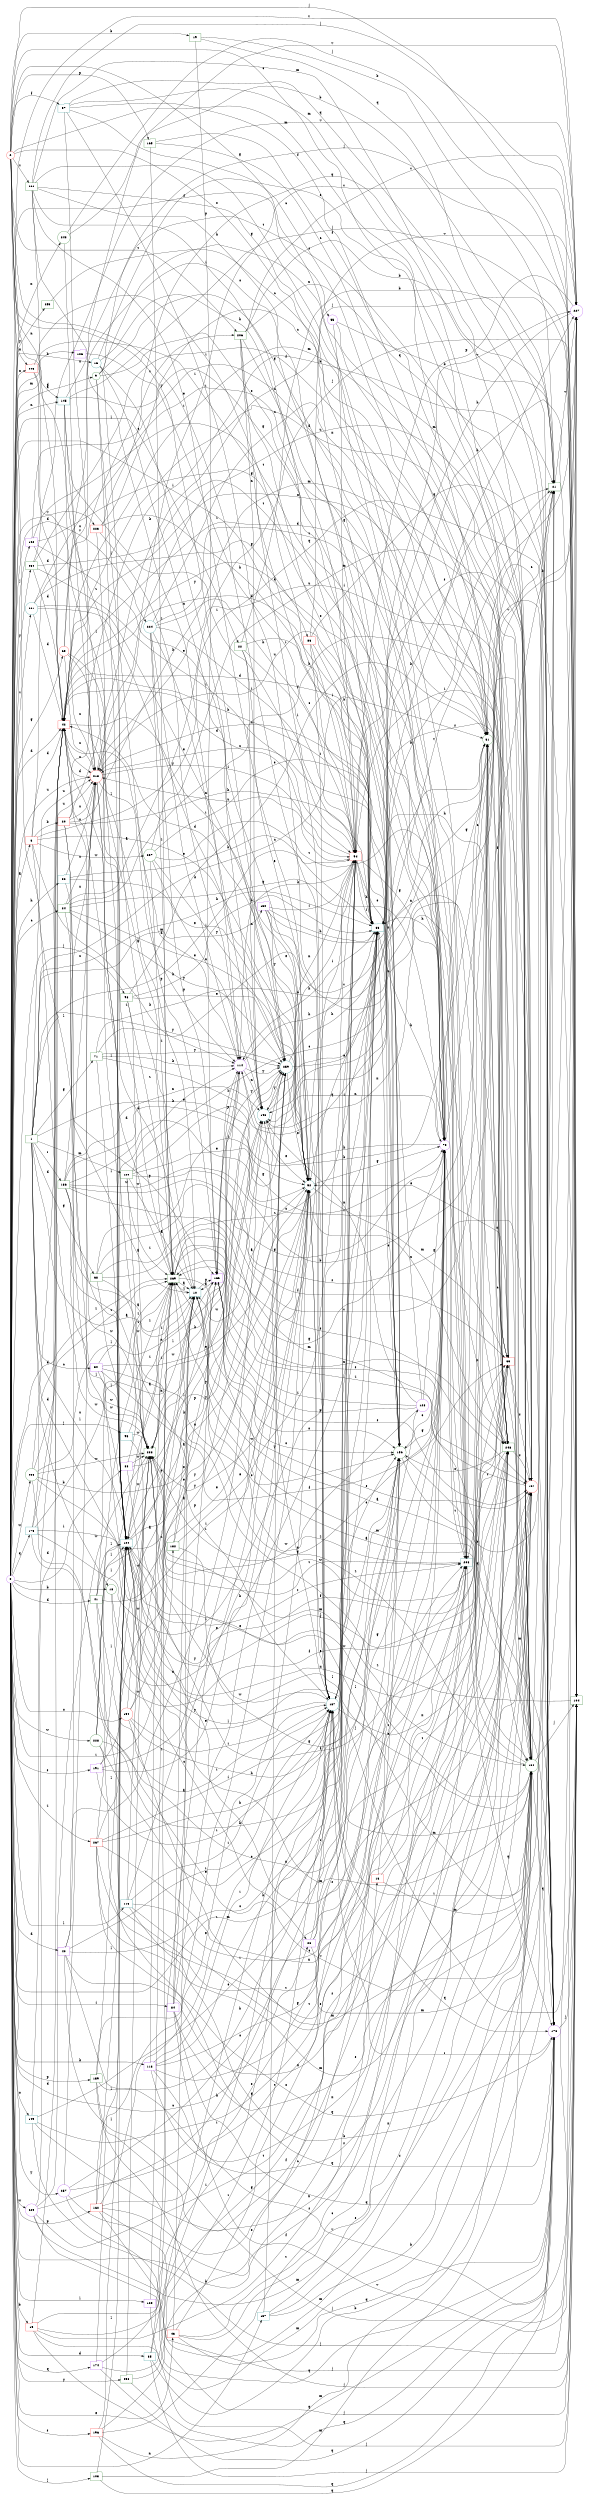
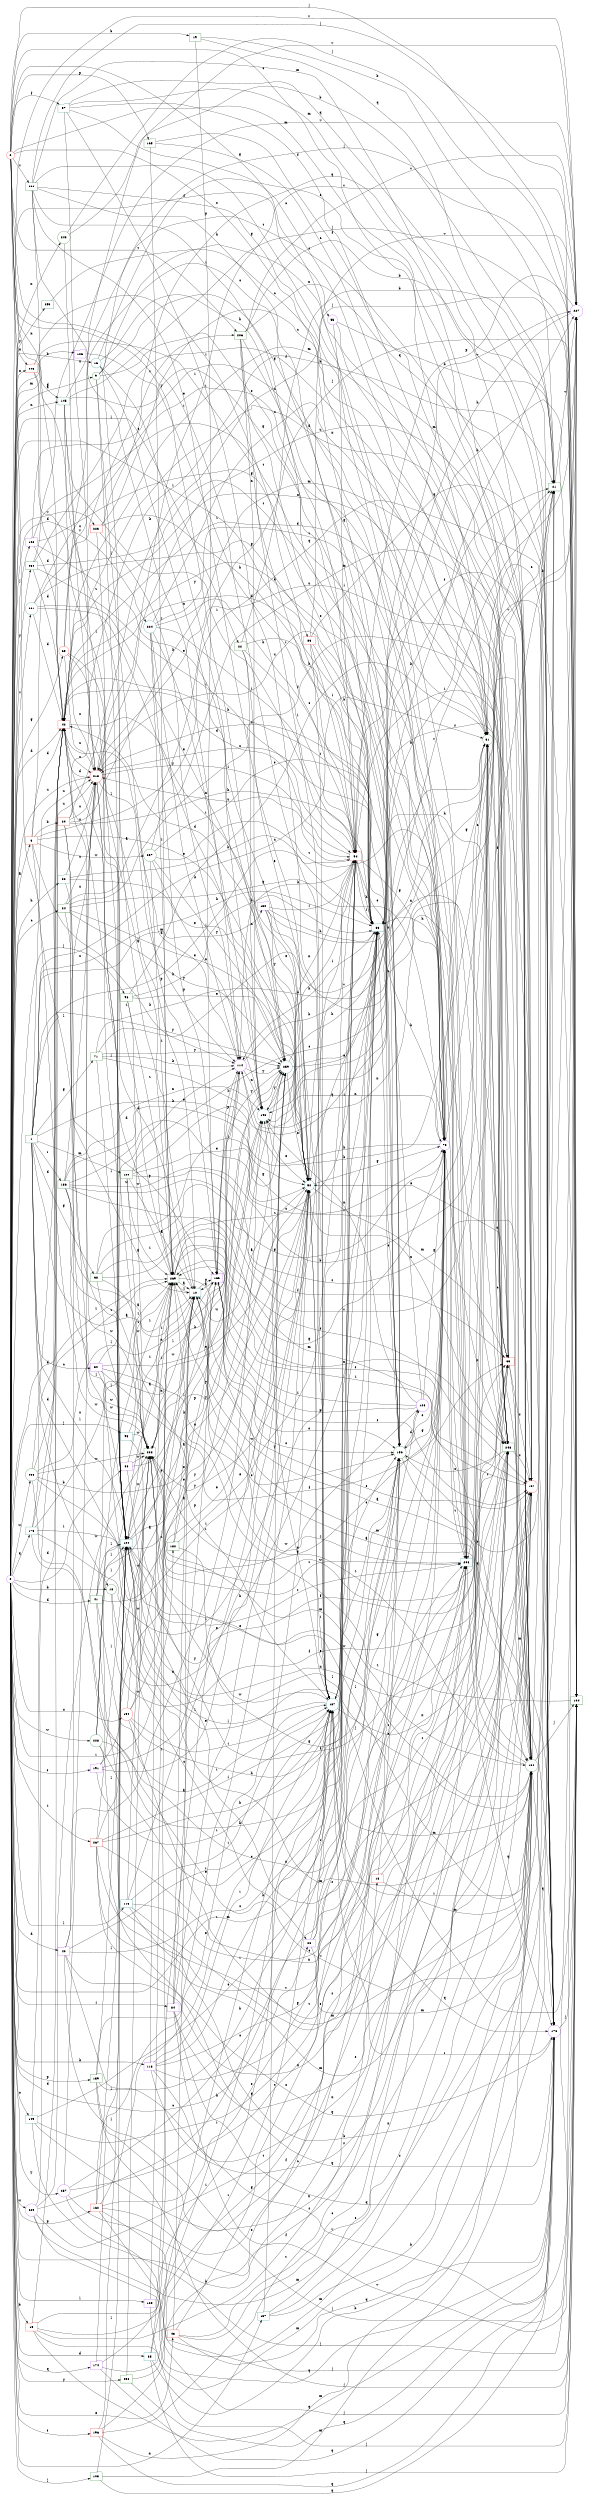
  strict digraph {
    rankdir=LR
    node [color=darkgreen shape=folder]
    0 [color=purple shape=circle]
    3 [color=red shape=box]
    9 [shape=circle]
    13 [color=red]
    15 [color=red]
    16 [color=teal shape=circle]
    18 [shape=circle]
    22
    24
    26 [color=purple shape=box]
    35 [color=teal shape=box]
    40 [color=purple]
    41 [shape=box]
    42 [color=red shape=box]
    43 [color=red shape=box]
    55 [color=purple shape=circle]
    65 [color=red shape=circle]
    82 [color=teal]
    84 [color=purple]
    86 [color=red shape=box]
    88 [color=purple]
    94 [color=red]
    95 [color=teal shape=box]
    98 [shape=box]
    102 [color=purple]
    103
    113 [color=purple]
    115 [color=teal shape=box]
    123 [color=purple shape=box]
    126 [color=purple]
    128 [color=purple shape=circle]
    137 [color=teal]
    145 [color=teal shape=box]
    149 [color=teal shape=box]
    154 [color=red shape=circle]
    159
    162 [color=red]
    174 [color=purple]
    175 [color=teal shape=box]
    182
    191 [color=purple]
    196 [color=red shape=box]
    n43 [color=teal label=201 shape=circle]
    218 [color=red shape=circle]
    223 [color=red shape=box]
    224 [color=teal shape=circle]
    227 [color=purple shape=circle]
    228 [shape=circle]
    229 [color=purple shape=circle]
    236 [shape=circle]
    243 [shape=circle]
    246 [color=red]
    253 [shape=box]
    254 [shape=box]
    256
    257 [color=purple shape=circle]
    267 [color=red shape=box]
    269 [shape=box]
    52 [color=teal shape=circle]
    206 [shape=box]
    20 [color=red shape=box]
    114 [color=purple shape=circle]
    176 [color=purple shape=circle]
    237 [shape=circle]
    238
    124 [color=teal shape=box]
    73 [color=purple shape=circle]
    104
    156 [shape=circle]
    166 [color=purple]
    248
    134 [shape=circle]
    208 [color=teal shape=box]
    63 [color=red shape=box]
    83 [color=teal]
    259 [color=teal shape=circle]
    197 [color=red shape=circle]
    146 [color=teal shape=circle]
    21
    10 [color=teal]
    187 [color=teal shape=circle]
    31 [shape=circle]
    1
    30 [color=purple shape=box]
    68 [shape=box]
    71
    129 [shape=box]
    130 [color=purple]
    186 [shape=box]
    2 [color=red shape=circle]
    19 [shape=box]
    57 [color=teal]
    165
    204 [shape=box]
    0 -> 3 [label=a]
    0 -> 9 [label=a]
    0 -> 13 [label=b]
    0 -> 15 [label=b]
    0 -> 16 [label=b]
    0 -> 18 [label=b]
    0 -> 22 [label=c]
    0 -> 24 [label=c]
    0 -> 26 [label=c]
    0 -> 35 [label=d]
    0 -> 40 [label=d]
    0 -> 41 [label=d]
    0 -> 42 [label=d]
    0 -> 43 [label=e]
    0 -> 55 [label=f]
    0 -> 65 [label=g]
    0 -> 82 [label=h]
    0 -> 84 [label=i]
    0 -> 86 [label=i]
    0 -> 88 [label=i]
    0 -> 94 [label=i]
    0 -> 95 [label=j]
    0 -> 98 [label=j]
    0 -> 102 [label=j]
    0 -> 103 [label=j]
    0 -> 113 [label=k]
    0 -> 115 [label=l]
    0 -> 123 [label=l]
    0 -> 126 [label=m]
    0 -> 128 [label=m]
    0 -> 137 [label=n]
    0 -> 145 [label=n]
    0 -> 149 [label=o]
    0 -> 154 [label=o]
    0 -> 159 [label=p]
    0 -> 162 [label=p]
    0 -> 174 [label=q]
    0 -> 175 [label=q]
    0 -> 182 [label=r]
    0 -> 191 [label=s]
    0 -> 196 [label=s]
    0 -> n43 [label=t]
    0 -> 218 [label=u]
    0 -> 223 [label=v]
    0 -> 224 [label=v]
    0 -> 227 [label=v]
    0 -> 228 [label=w]
    0 -> 229 [label=w]
    0 -> 236 [label=w]
    0 -> 243 [label=x]
    0 -> 246 [label=x]
    0 -> 253 [label=y]
    0 -> 254 [label=y]
    0 -> 256 [label=y]
    0 -> 257 [label=y]
    0 -> 267 [label=z]
    0 -> 269 [label=z]
    3 -> 42 [label=d]
    3 -> 52 [label=e]
    3 -> 206 [label=t]
    3 -> 20 [label=b]
    3 -> 114 [label=k]
    3 -> 176 [label=q]
    3 -> 237 [label=w]
    3 -> 238 [label=w]
    9 -> 124 [label=l]
    9 -> 73 [label=g]
    9 -> 104 [label=j]
    9 -> 156 [label=o]
    9 -> 166 [label=p]
    9 -> 248 [label=x]
    13 -> 156 [label=o]
    13 -> 134 [label=m]
    13 -> 208 [label=t]
    15 -> 42 [label=d]
    15 -> 94 [label=i]
    15 -> 176 [label=q]
    15 -> 73 [label=g]
    15 -> 134 [label=m]
    15 -> 63 [label=f]
    16 -> 124 [label=l]
    16 -> 83 [label=h]
    16 -> 259 [label=y]
    16 -> 197 [label=s]
    16 -> 146 [label=n]
    18 -> 63 [label=f]
    18 -> 83 [label=h]
    22 -> 94 [label=i]
    22 -> 52 [label=e]
    22 -> 83 [label=h]
    22 -> 146 [label=n]
    22 -> 21 [label=b]
    24 -> 218 [label=u]
    24 -> 52 [label=e]
    24 -> 73 [label=g]
    24 -> 104 [label=j]
    24 -> 63 [label=f]
    24 -> 259 [label=y]
    24 -> 10 [label=a]
    26 -> 73 [label=g]
    26 -> 134 [label=m]
    26 -> 208 [label=t]
    26 -> 187 [label=r]
    35 -> 269 [label=z]
    35 -> 104 [label=j]
    35 -> 21 [label=b]
    35 -> 187 [label=r]
    40 -> 218 [label=u]
    40 -> 227 [label=v]
    40 -> 104 [label=j]
    40 -> 156 [label=o]
    40 -> 248 [label=x]
    40 -> 146 [label=n]
    40 -> 187 [label=r]
    41 -> 269 [label=z]
    41 -> 124 [label=l]
    41 -> 166 [label=p]
    41 -> 208 [label=t]
    41 -> 259 [label=y]
    41 -> 187 [label=r]
    42 -> 218 [label=u]
    42 -> 238 [label=w]
    42 -> 248 [label=x]
    42 -> 134 [label=m]
    42 -> 83 [label=h]
    42 -> 187 [label=r]
    43 -> 176 [label=q]
    43 -> 156 [label=o]
    43 -> 197 [label=s]
    43 -> 10 [label=a]
    43 -> 31 [label=c]
    55 -> 94 [label=i]
    55 -> 134 [label=m]
    55 -> 21 [label=b]
    65 -> 218 [label=u]
    65 -> 269 [label=z]
    65 -> 156 [label=o]
    65 -> 197 [label=s]
    65 -> 10 [label=a]
    82 -> 218 [label=u]
    82 -> 52 [label=e]
    82 -> 238 [label=w]
    82 -> 83 [label=h]
    84 -> 227 [label=v]
    84 -> 52 [label=e]
    84 -> 176 [label=q]
    84 -> 166 [label=p]
    84 -> 197 [label=s]
    84 -> 10 [label=a]
    86 -> 94 [label=i]
    86 -> 227 [label=v]
    86 -> 176 [label=q]
    86 -> 83 [label=h]
    86 -> 187 [label=r]
    88 -> 269 [label=z]
    88 -> 238 [label=w]
    88 -> 259 [label=y]
    88 -> 197 [label=s]
    94 -> 42 [label=d]
    94 -> 218 [label=u]
    94 -> 114 [label=k]
    94 -> 238 [label=w]
    94 -> 73 [label=g]
    94 -> 156 [label=o]
    94 -> 83 [label=h]
    94 -> 197 [label=s]
    94 -> 146 [label=n]
    94 -> 187 [label=r]
    95 -> 269 [label=z]
    95 -> 238 [label=w]
    95 -> 63 [label=f]
    98 -> 269 [label=z]
    98 -> 52 [label=e]
    98 -> 238 [label=w]
    98 -> 83 [label=h]
    98 -> 31 [label=c]
    102 -> 42 [label=d]
    102 -> 52 [label=e]
    102 -> 73 [label=g]
    102 -> 208 [label=t]
    102 -> 31 [label=c]
    103 -> 176 [label=q]
    103 -> 124 [label=l]
    103 -> 134 [label=m]
    113 -> 269 [label=z]
    113 -> 73 [label=g]
    113 -> 248 [label=x]
    113 -> 208 [label=t]
    113 -> 83 [label=h]
    113 -> 197 [label=s]
    113 -> 187 [label=r]
    115 -> 52 [label=e]
    115 -> 238 [label=w]
    115 -> 197 [label=s]
    115 -> 21 [label=b]
    115 -> 187 [label=r]
    115 -> 31 [label=c]
    123 -> 269 [label=z]
    123 -> 104 [label=j]
    126 -> 94 [label=i]
    128 -> 42 [label=d]
    128 -> 269 [label=z]
    128 -> 238 [label=w]
    128 -> 73 [label=g]
    128 -> 166 [label=p]
    128 -> 146 [label=n]
    137 -> 248 [label=x]
    137 -> 259 [label=y]
    137 -> 197 [label=s]
    137 -> 21 [label=b]
    145 -> 94 [label=i]
    145 -> 218 [label=u]
    145 -> 227 [label=v]
    145 -> 124 [label=l]
    145 -> 73 [label=g]
    145 -> 104 [label=j]
    149 -> 42 [label=d]
    149 -> 73 [label=g]
    149 -> 104 [label=j]
    149 -> 156 [label=o]
    149 -> 63 [label=f]
    154 -> 52 [label=e]
    154 -> 114 [label=k]
    154 -> 238 [label=w]
    154 -> 134 [label=m]
    154 -> 83 [label=h]
    154 -> 187 [label=r]
    159 -> 52 [label=e]
    159 -> 124 [label=l]
    159 -> 104 [label=j]
    159 -> 248 [label=x]
    159 -> 83 [label=h]
    162 -> 52 [label=e]
    162 -> 124 [label=l]
    162 -> 104 [label=j]
    162 -> 156 [label=o]
    162 -> 134 [label=m]
    162 -> 187 [label=r]
    162 -> 31 [label=c]
    174 -> 176 [label=q]
    174 -> 124 [label=l]
-   174 -> 259 [label=y]
+   174 -> 259 [label=l]
    174 -> 187 [label=r]
    175 -> 42 [label=d]
    175 -> 94 [label=i]
    175 -> 218 [label=u]
    175 -> 52 [label=e]
    175 -> 248 [label=x]
    175 -> 146 [label=n]
    182 -> 52 [label=e]
    182 -> 73 [label=g]
    182 -> 166 [label=p]
    182 -> 10 [label=a]
    191 -> 52 [label=e]
    191 -> 124 [label=l]
    191 -> 259 [label=y]
    191 -> 10 [label=a]
    191 -> 187 [label=r]
    196 -> 176 [label=q]
    196 -> 124 [label=l]
    196 -> 156 [label=o]
    196 -> 134 [label=m]
    196 -> 208 [label=t]
    n43 -> 42 [label=d]
    n43 -> 52 [label=e]
    n43 -> 73 [label=g]
    n43 -> 259 [label=y]
    n43 -> 31 [label=c]
    218 -> 42 [label=d]
    218 -> 94 [label=i]
    218 -> 227 [label=v]
    218 -> 114 [label=k]
    218 -> 238 [label=w]
    218 -> 124 [label=l]
    223 -> 114 [label=k]
    223 -> 176 [label=q]
    223 -> 124 [label=l]
    223 -> 83 [label=h]
    223 -> 31 [label=c]
    224 -> 94 [label=i]
    224 -> 269 [label=z]
    224 -> 114 [label=k]
    224 -> 166 [label=p]
    224 -> 248 [label=x]
    224 -> 208 [label=t]
    224 -> 83 [label=h]
    224 -> 146 [label=n]
    227 -> 94 [label=p]
    227 -> 124 [label=l]
    227 -> 83 [label=h]
    228 -> 269 [label=z]
    228 -> 176 [label=q]
    228 -> 124 [label=l]
    228 -> 156 [label=o]
    228 -> 83 [label=h]
    228 -> 10 [label=a]
    229 -> 42 [label=d]
    229 -> 176 [label=q]
    229 -> 238 [label=w]
    229 -> 134 [label=m]
    229 -> 208 [label=t]
    229 -> 83 [label=h]
    236 -> 42 [label=d]
    236 -> 94 [label=i]
    236 -> 227 [label=v]
    236 -> 269 [label=z]
    236 -> 52 [label=e]
    236 -> 238 [label=w]
    236 -> 146 [label=n]
    243 -> 218 [label=u]
    243 -> 104 [label=j]
    243 -> 21 [label=b]
    246 -> 42 [label=d]
    246 -> 94 [label=i]
    246 -> 10 [label=a]
    253 -> 31 [label=c]
    254 -> 42 [label=d]
    254 -> 94 [label=i]
    254 -> 227 [label=v]
    254 -> 208 [label=t]
    254 -> 63 [label=f]
    256 -> 176 [label=q]
    256 -> 238 [label=w]
    256 -> 187 [label=r]
    257 -> 218 [label=u]
    257 -> 104 [label=j]
    257 -> 156 [label=o]
    257 -> 208 [label=t]
    257 -> 197 [label=s]
    267 -> 94 [label=i]
    267 -> 176 [label=q]
    267 -> 124 [label=l]
    267 -> 248 [label=x]
    267 -> 134 [label=m]
    267 -> 83 [label=h]
    267 -> 259 [label=y]
    267 -> 197 [label=s]
    269 -> 42 [label=d]
    269 -> 73 [label=g]
    269 -> 156 [label=o]
    269 -> 248 [label=x]
    269 -> 197 [label=s]
    269 -> 10 [label=a]
    52 -> 42 [label=d]
    52 -> 94 [label=i]
    52 -> 73 [label=g]
    52 -> 248 [label=x]
    52 -> 134 [label=m]
    52 -> 10 [label=a]
    52 -> 187 [label=r]
    206 -> 227 [label=v]
    206 -> 176 [label=q]
    206 -> 73 [label=g]
    206 -> 156 [label=o]
    206 -> 146 [label=n]
    206 -> 21 [label=b]
    206 -> 187 [label=r]
    20 -> 218 [label=u]
    20 -> 124 [label=l]
    20 -> 104 [label=j]
    20 -> 166 [label=p]
    20 -> 134 [label=m]
    20 -> 83 [label=h]
    20 -> 21 [label=b]
    114 -> 42 [label=d]
    114 -> 124 [label=l]
    114 -> 166 [label=p]
    114 -> 248 [label=x]
    114 -> 83 [label=h]
    114 -> 259 [label=y]
    114 -> 146 [label=n]
    176 -> 104 [label=j]
    176 -> 146 [label=n]
    176 -> 10 [label=a]
    176 -> 187 [label=r]
    237 -> 269 [label=z]
    237 -> 156 [label=o]
    237 -> 134 [label=m]
    237 -> 208 [label=t]
    237 -> 259 [label=y]
    237 -> 146 [label=n]
    238 -> 269 [label=z]
    238 -> 114 [label=k]
    238 -> 73 [label=g]
    238 -> 208 [label=t]
    124 -> 238 [label=w]
    124 -> 104 [label=j]
    124 -> 248 [label=x]
    124 -> 208 [label=t]
    124 -> 63 [label=f]
    124 -> 259 [label=y]
    124 -> 146 [label=n]
    73 -> 218 [label=u]
    73 -> 227 [label=v]
    73 -> 114 [label=k]
    73 -> 156 [label=o]
    73 -> 248 [label=x]
    73 -> 208 [label=t]
    73 -> 83 [label=h]
    73 -> 146 [label=n]
    104 -> 269 [label=z]
    104 -> 83 [label=h]
    104 -> 31 [label=c]
-   156 -> 42 [label=d]
+   156 -> 128 [label=d]
    156 -> 218 [label=u]
    156 -> 176 [label=q]
    156 -> 73 [label=g]
    156 -> 21 [label=b]
    166 -> 114 [label=k]
    166 -> 124 [label=l]
    166 -> 156 [label=o]
    166 -> 134 [label=m]
    166 -> 259 [label=y]
    166 -> 197 [label=s]
    166 -> 10 [label=a]
    248 -> 42 [label=d]
    248 -> 156 [label=o]
    248 -> 208 [label=t]
    248 -> 83 [label=h]
    248 -> 197 [label=s]
    248 -> 31 [label=c]
    134 -> 42 [label=d]
    134 -> 94 [label=i]
    134 -> 269 [label=z]
    134 -> 176 [label=q]
    134 -> 238 [label=w]
    134 -> 124 [label=l]
    134 -> 104 [label=j]
    134 -> 21 [label=b]
    134 -> 10 [label=a]
    134 -> 187 [label=r]
    208 -> 42 [label=d]
    208 -> 269 [label=z]
    208 -> 176 [label=q]
    208 -> 83 [label=h]
    208 -> 31 [label=c]
    63 -> 218 [label=u]
    63 -> 52 [label=e]
-   63 -> 124 [label=l]
    63 -> 134 [label=m]
    63 -> 197 [label=s]
    63 -> 146 [label=n]
    83 -> 94 [label=i]
    83 -> 218 [label=u]
    83 -> 227 [label=v]
    83 -> 269 [label=z]
    83 -> 52 [label=e]
    83 -> 114 [label=k]
    83 -> 156 [label=o]
    83 -> 197 [label=s]
    259 -> 227 [label=v]
    259 -> 52 [label=e]
    259 -> 238 [label=w]
    259 -> 83 [label=h]
    197 -> 218 [label=u]
    197 -> 269 [label=z]
    146 -> 52 [label=e]
    146 -> 259 [label=y]
    146 -> 21 [label=b]
    21 -> 227 [label=v]
    10 -> 42 [label=d]
    10 -> 269 [label=z]
    10 -> 238 [label=w]
    10 -> 166 [label=p]
    10 -> 197 [label=s]
    187 -> 94 [label=i]
    187 -> 52 [label=e]
    187 -> 176 [label=q]
    187 -> 238 [label=w]
    187 -> 124 [label=l]
    187 -> 156 [label=o]
    187 -> 248 [label=x]
    187 -> 134 [label=m]
    187 -> 146 [label=n]
    31 -> 238 [label=w]
    31 -> 73 [label=g]
    31 -> 248 [label=x]
    31 -> 63 [label=f]
    1 -> 18 [label=b]
    1 -> 26 [label=c]
    1 -> 94 [label=i]
    1 -> 218 [label=u]
    1 -> 52 [label=e]
    1 -> 124 [label=l]
    1 -> 83 [label=h]
    1 -> 259 [label=y]
    1 -> 10 [label=a]
    1 -> 31 [label=c]
    1 -> 30 [label=c]
    1 -> 68 [label=g]
    1 -> 71 [label=g]
    1 -> 129 [label=m]
    1 -> 130 [label=m]
    1 -> 186 [label=r]
    30 -> 52 [label=e]
    30 -> 114 [label=k]
    30 -> 124 [label=l]
    30 -> 156 [label=o]
    30 -> 134 [label=m]
    30 -> 63 [label=f]
    68 -> 94 [label=i]
    68 -> 227 [label=v]
    68 -> 124 [label=l]
    68 -> 73 [label=g]
    68 -> 134 [label=m]
    68 -> 197 [label=s]
    71 -> 227 [label=v]
    71 -> 114 [label=k]
    71 -> 176 [label=q]
    71 -> 124 [label=l]
    71 -> 259 [label=y]
    71 -> 31 [label=c]
    129 -> 269 [label=z]
    129 -> 52 [label=e]
    129 -> 238 [label=w]
    129 -> 197 [label=s]
    129 -> 21 [label=b]
    129 -> 10 [label=a]
    129 -> 31 [label=c]
    130 -> 94 [label=i]
    130 -> 52 [label=e]
    130 -> 248 [label=x]
    130 -> 83 [label=h]
    130 -> 259 [label=y]
    130 -> 21 [label=b]
    186 -> 218 [label=u]
    186 -> 238 [label=w]
    186 -> 73 [label=g]
    186 -> 134 [label=m]
    186 -> 63 [label=f]
    186 -> 146 [label=n]
    186 -> 21 [label=b]
    186 -> 10 [label=a]
    186 -> 187 [label=r]
    186 -> 31 [label=c]
    2 -> 145 [label=n]
    2 -> 246 [label=x]
    2 -> 269 [label=z]
    2 -> 206 [label=t]
    2 -> 124 [label=l]
    2 -> 73 [label=g]
    2 -> 104 [label=j]
    2 -> 156 [label=o]
    2 -> 134 [label=m]
    2 -> 259 [label=y]
    2 -> 187 [label=r]
    2 -> 31 [label=c]
    2 -> 19 [label=b]
    2 -> 57 [label=f]
    2 -> 165 [label=p]
    2 -> 204 [label=t]
    19 -> 176 [label=q]
    19 -> 166 [label=p]
    19 -> 21 [label=b]
    57 -> 218 [label=u]
    57 -> 176 [label=q]
    57 -> 134 [label=m]
    57 -> 63 [label=f]
    57 -> 187 [label=r]
    57 -> 31 [label=c]
    165 -> 269 [label=z]
    165 -> 63 [label=f]
    165 -> 31 [label=c]
    204 -> 42 [label=d]
    204 -> 94 [label=i]
    204 -> 52 [label=e]
    204 -> 114 [label=k]
    204 -> 73 [label=g]
    204 -> 104 [label=j]
    204 -> 134 [label=m]
    204 -> 208 [label=t]
    204 -> 83 [label=h]
  }
